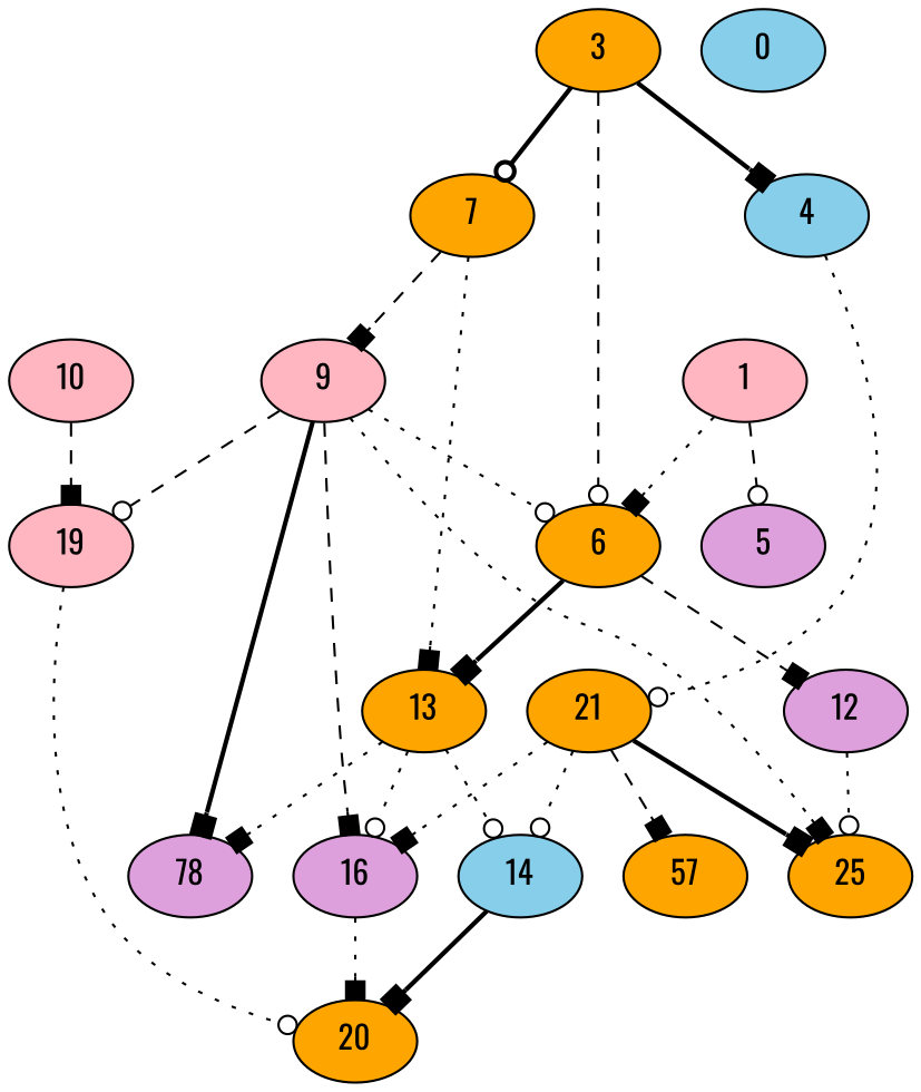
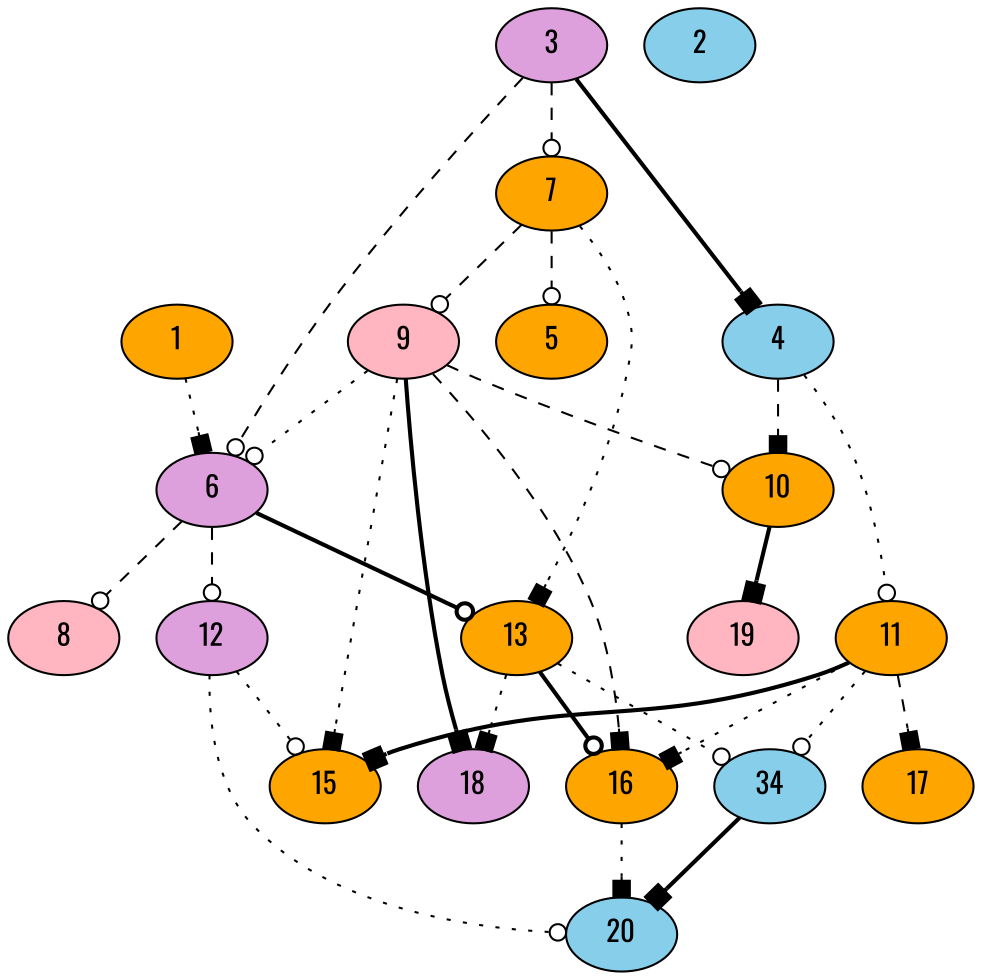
  digraph {
    fontname=Oswald
    node [alpha=0.11 fillcolor=orange fontname=Oswald style=filled]
    edge [arrowhead=box fontname=Oswald style=dotted]
-   1 [alpha=0.12 expect_size=16959488 fillcolor=lightpink]
-   5 [alpha=0.06 expect_size=49737728 fillcolor=plum]
-   6 [alpha=0.13 expect_size=34404352]
+   1 [alpha=0.12 expect_size=16959488]
+   5 [alpha=0.06 expect_size=49737728]
+   6 [alpha=0.13 expect_size=34404352 fillcolor=plum]
+   8 [alpha=0.06 expect_size=18046976 fillcolor=lightpink]
    12 [alpha=0.08 expect_size=10595328 fillcolor=plum]
    13 [alpha=0.10 expect_size=46066688]
    9 [alpha=0.09 expect_size=38231040 fillcolor=lightpink]
    19 [alpha=0.10 expect_size=32871424 fillcolor=lightpink]
-   15 [alpha=0.18 expect_size=42001408 label=25]
-   16 [alpha=0.01 expect_size=8747008 fillcolor=plum]
-   18 [expect_size=17768448 fillcolor=plum label=78]
-   14 [alpha=0.07 expect_size=15106048 fillcolor=skyblue]
-   2 [alpha=0.15 expect_size=37825536 fillcolor=skyblue label=0]
-   3 [alpha=0.07 expect_size=48072704]
+   15 [alpha=0.18 expect_size=42001408]
+   16 [alpha=0.01 expect_size=8747008]
+   18 [expect_size=17768448 fillcolor=plum]
+   14 [alpha=0.07 expect_size=15106048 fillcolor=skyblue label=34]
+   2 [alpha=0.15 expect_size=37825536 fillcolor=skyblue]
+   3 [alpha=0.07 expect_size=48072704 fillcolor=plum]
    4 [expect_size=45758464 fillcolor=skyblue]
    7 [expect_size=6815744]
-   10 [alpha=0.02 expect_size=49424384 fillcolor=lightpink]
-   11 [alpha=0.16 expect_size=30613504 label=21]
-   17 [alpha=0.07 expect_size=38549504 label=57]
-   20 [alpha=0.01 expect_size=7853056]
-   1 -> 5 [arrowhead=odot style=dashed]
+   10 [alpha=0.02 expect_size=49424384]
+   11 [alpha=0.16 expect_size=30613504]
+   17 [alpha=0.07 expect_size=38549504]
+   20 [alpha=0.01 expect_size=7853056 fillcolor=skyblue]
+   7 -> 5 [arrowhead=odot style=dashed]
    1 -> 6
-   6 -> 12 [style=dashed]
-   6 -> 13 [style=bold]
+   6 -> 8 [arrowhead=odot style=dashed]
+   6 -> 12 [arrowhead=odot style=dashed]
+   6 -> 13 [arrowhead=odot style=bold]
    12 -> 15 [arrowhead=odot]
-   13 -> 16 [arrowhead=odot]
+   13 -> 16 [arrowhead=odot style=bold]
    13 -> 18
    13 -> 14 [arrowhead=odot]
    9 -> 6 [arrowhead=odot]
-   9 -> 19 [arrowhead=odot style=dashed]
+   9 -> 10 [arrowhead=odot style=dashed]
    9 -> 15
    9 -> 16 [style=dashed]
    9 -> 18 [style=bold]
-   19 -> 20 [arrowhead=odot]
+   12 -> 20 [arrowhead=odot]
    16 -> 20
    14 -> 20 [style=bold]
    3 -> 6 [arrowhead=odot style=dashed]
    3 -> 4 [style=bold]
-   3 -> 7 [arrowhead=odot style=bold]
+   3 -> 7 [arrowhead=odot style=dashed]
+   4 -> 10 [style=dashed]
    4 -> 11 [arrowhead=odot]
    7 -> 13
-   7 -> 9 [style=dashed]
-   10 -> 19 [style=dashed]
+   7 -> 9 [arrowhead=odot style=dashed]
+   10 -> 19 [style=bold]
    11 -> 15 [style=bold]
    11 -> 16
    11 -> 14 [arrowhead=odot]
    11 -> 17 [style=dashed]
  }
